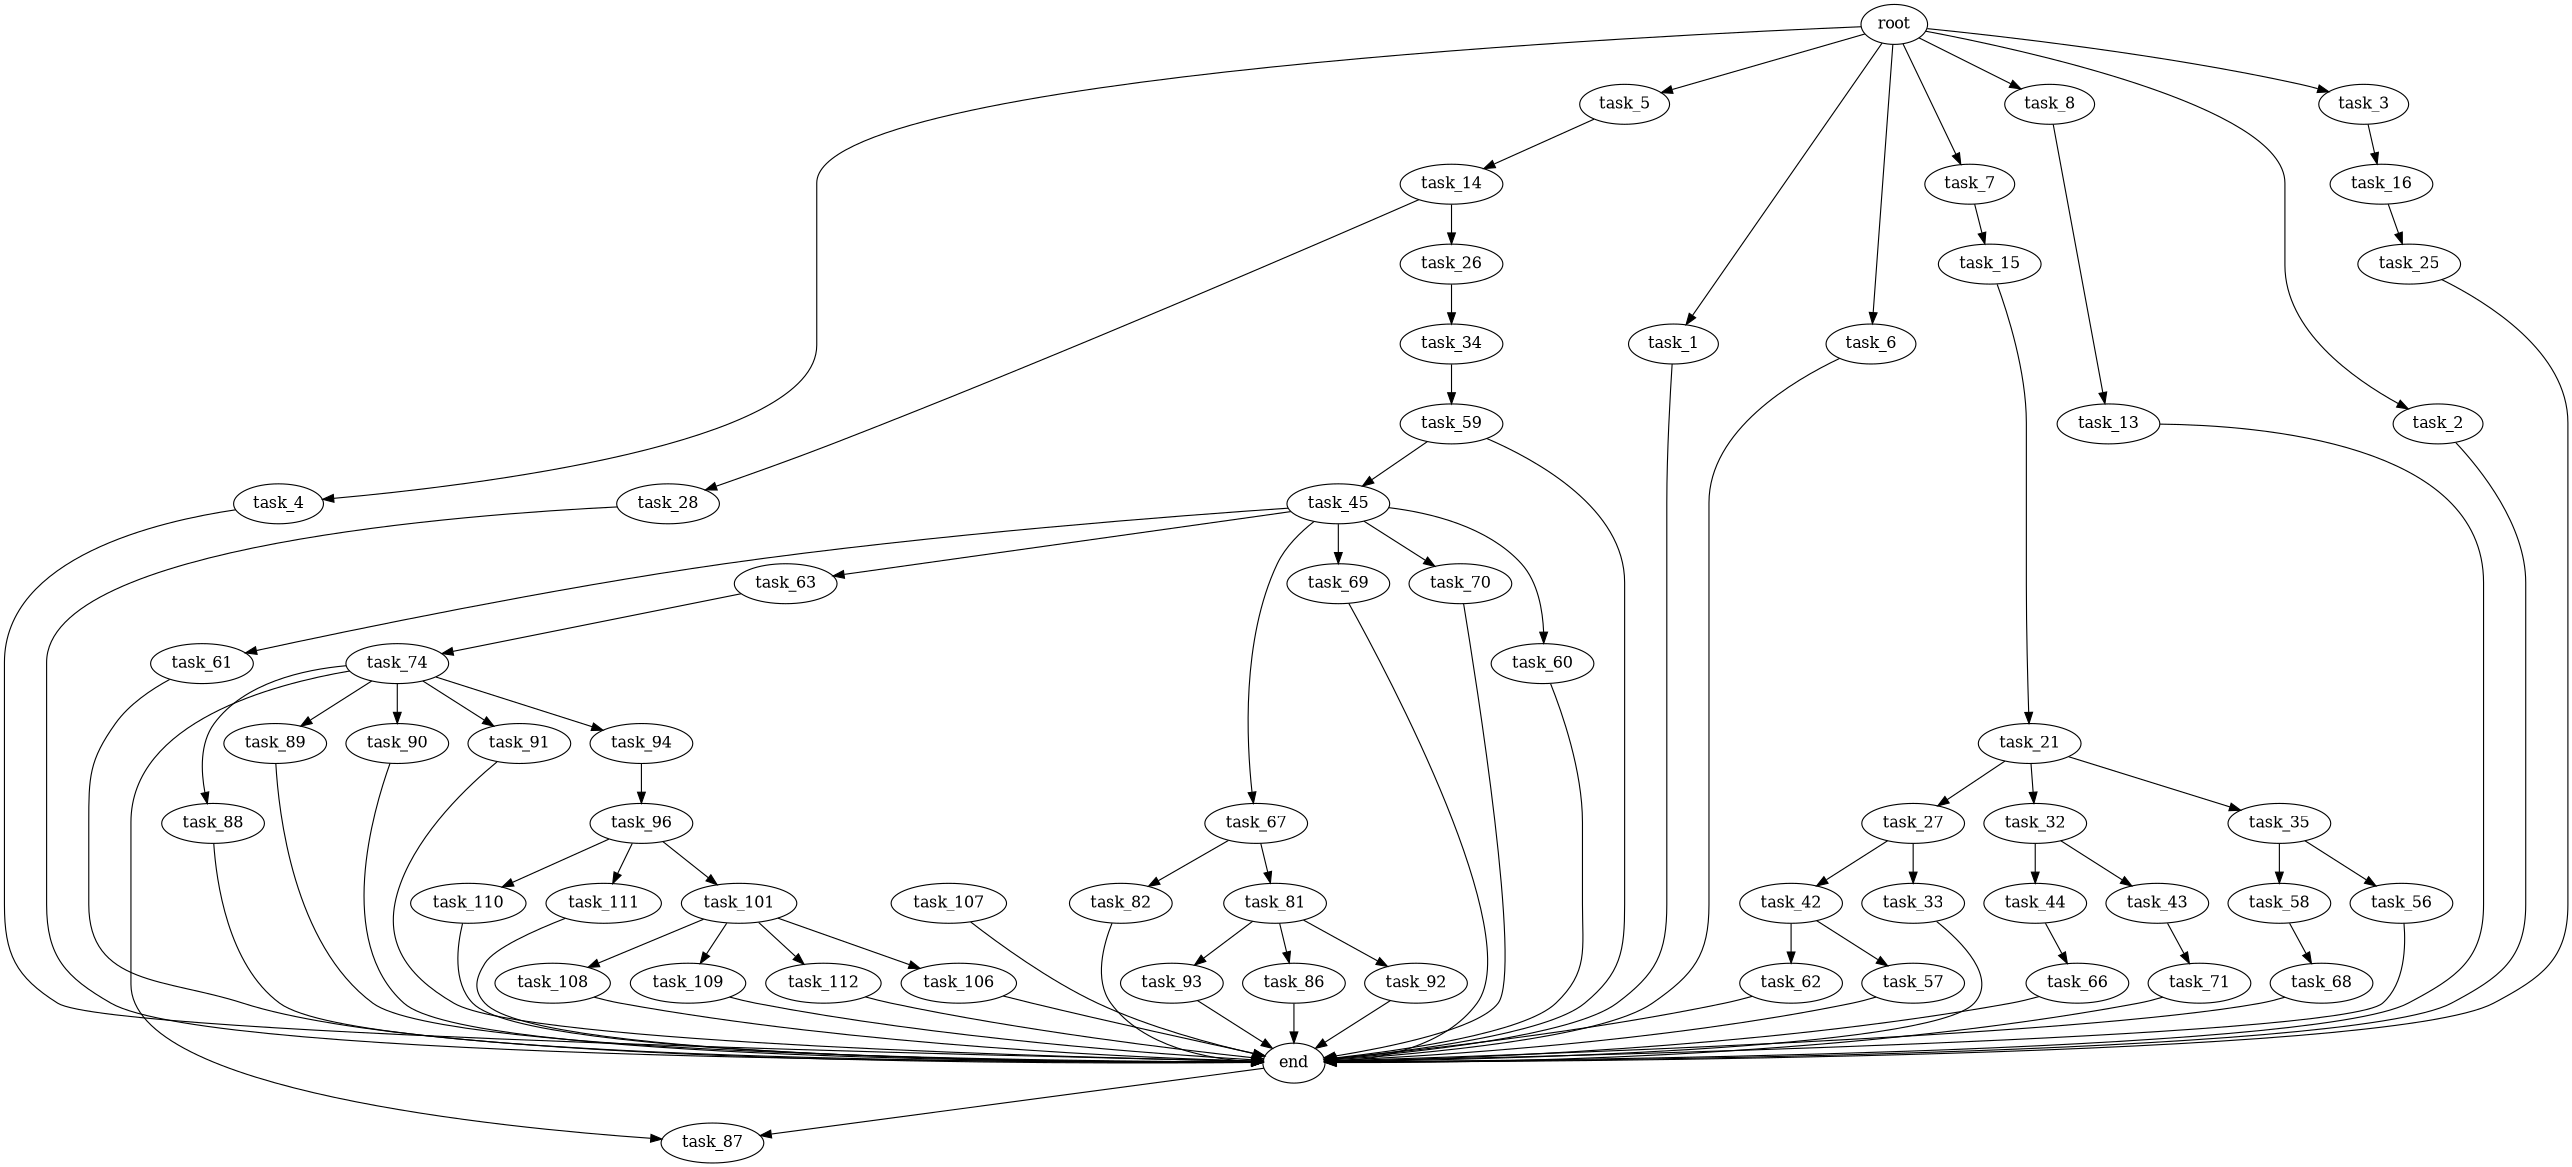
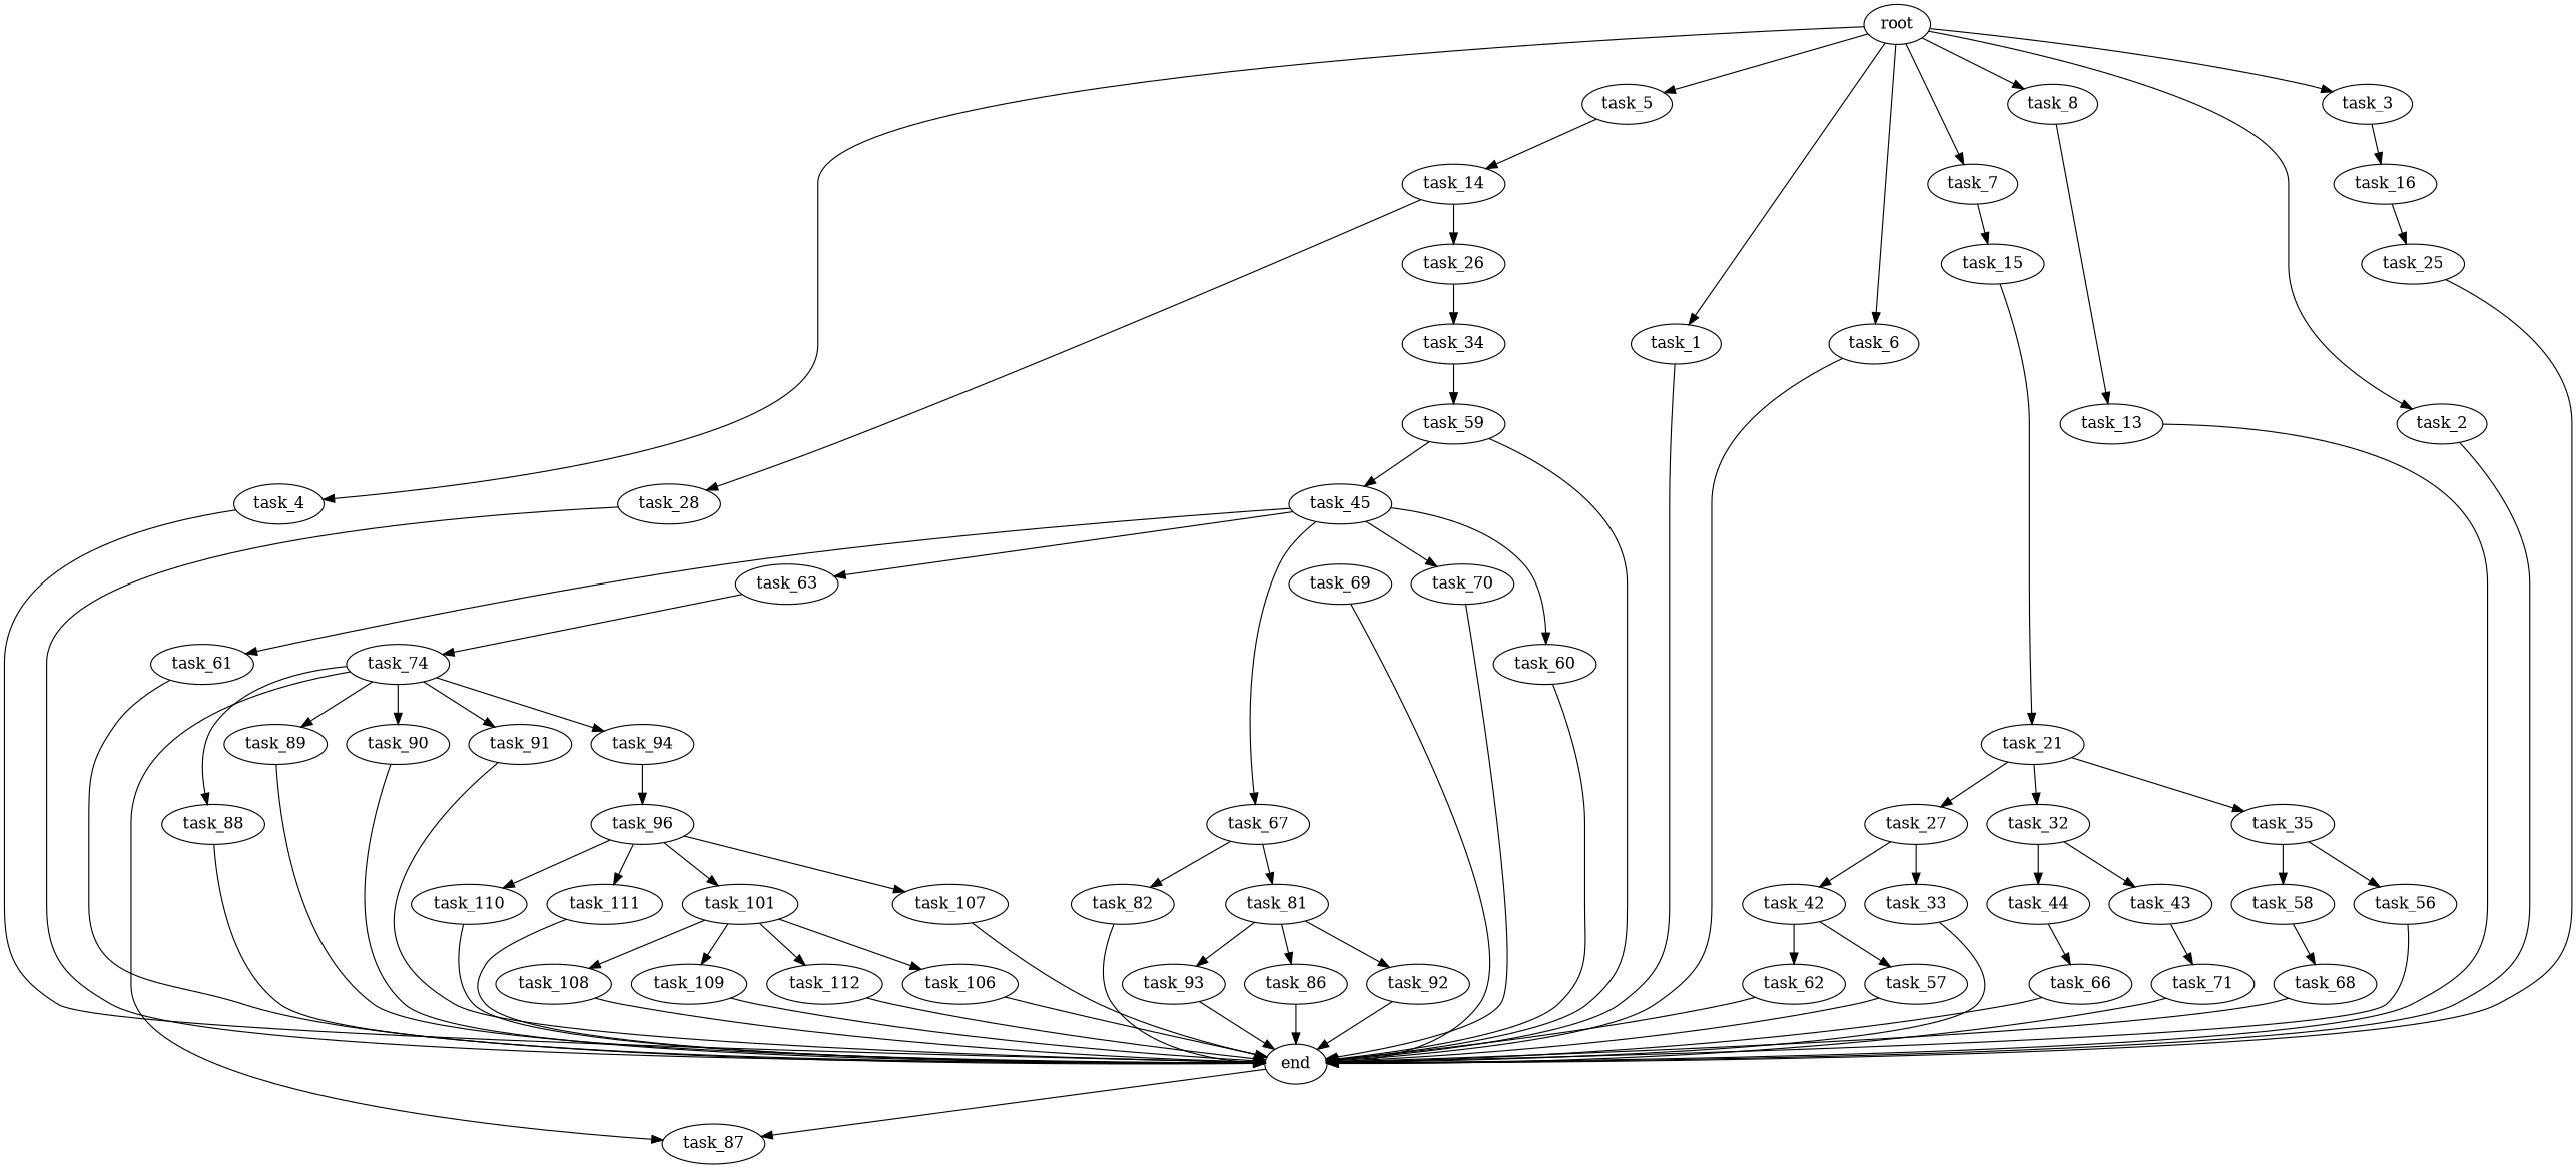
  digraph {
    root
    task_1
    task_2
    task_3
    task_4
    task_5
    task_6
    task_7
    task_8
    end
    task_16
    task_14
    task_15
    task_13
    task_87
    task_25
    task_26
    task_28
    task_21
    task_34
    task_27
    task_32
    task_35
    task_33
    task_42
    task_43
    task_44
    task_56
    task_58
    task_59
    task_57
    task_62
    task_71
    task_66
    task_45
    task_60
    task_61
    task_63
    task_67
    task_69
    task_70
    task_68
    task_74
    task_81
    task_82
    task_88
    task_89
    task_90
    task_91
    task_94
    task_86
    task_92
    task_93
    task_96
    task_101
    task_107
    task_110
    task_111
    task_106
    task_108
    task_109
    task_112
    root -> task_1
    root -> task_2
    root -> task_3
    root -> task_4
    root -> task_5
    root -> task_6
    root -> task_7
    root -> task_8
    task_1 -> end
    task_2 -> end
    task_3 -> task_16
    task_4 -> end
    task_5 -> task_14
    task_6 -> end
    task_7 -> task_15
    task_8 -> task_13
    end -> task_87
    task_16 -> task_25
    task_14 -> task_26
    task_14 -> task_28
    task_15 -> task_21
    task_13 -> end
    task_25 -> end
    task_26 -> task_34
    task_28 -> end
    task_21 -> task_27
    task_21 -> task_32
    task_21 -> task_35
    task_34 -> task_59
    task_27 -> task_33
    task_27 -> task_42
    task_32 -> task_43
    task_32 -> task_44
    task_35 -> task_56
    task_35 -> task_58
    task_33 -> end
    task_42 -> task_57
    task_42 -> task_62
    task_43 -> task_71
    task_44 -> task_66
    task_56 -> end
    task_58 -> task_68
    task_59 -> end
    task_59 -> task_45
    task_57 -> end
    task_62 -> end
    task_71 -> end
    task_66 -> end
    task_45 -> task_60
    task_45 -> task_61
    task_45 -> task_63
    task_45 -> task_67
-   task_45 -> task_69
    task_45 -> task_70
    task_60 -> end
    task_61 -> end
    task_63 -> task_74
    task_67 -> task_81
    task_67 -> task_82
    task_69 -> end
    task_70 -> end
    task_68 -> end
    task_74 -> task_87
    task_74 -> task_88
    task_74 -> task_89
    task_74 -> task_90
    task_74 -> task_91
    task_74 -> task_94
    task_81 -> task_86
    task_81 -> task_92
    task_81 -> task_93
    task_82 -> end
    task_88 -> end
    task_89 -> end
    task_90 -> end
    task_91 -> end
    task_94 -> task_96
    task_86 -> end
    task_92 -> end
    task_93 -> end
    task_96 -> task_101
+   task_96 -> task_107
    task_96 -> task_110
    task_96 -> task_111
    task_101 -> task_106
    task_101 -> task_108
    task_101 -> task_109
    task_101 -> task_112
    task_107 -> end
    task_110 -> end
    task_111 -> end
    task_106 -> end
    task_108 -> end
    task_109 -> end
    task_112 -> end
  }
